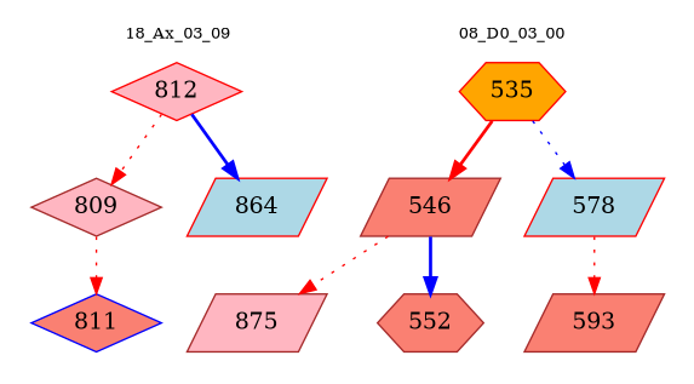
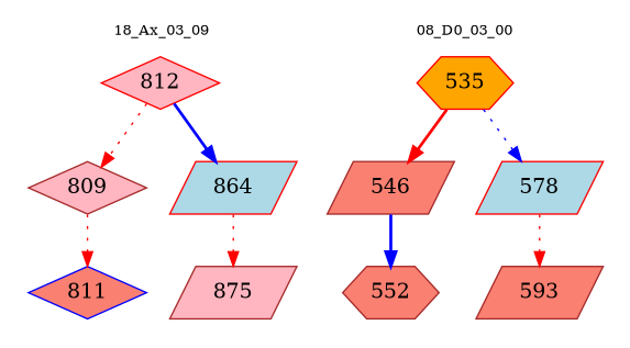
  digraph {
    node [color=brown fillcolor=salmon shape=parallelogram style=filled]
    edge [color=red style=dotted]
    n1 [color=red fillcolor=lightpink label=812 shape=diamond]
    n2 [fillcolor=lightpink label=809 shape=diamond]
    n3 [color=red fillcolor=lightblue label=864]
    n4 [color=blue label=811 shape=diamond]
    n5 [fillcolor=lightpink label=875]
    n6 [color=red fillcolor=orange label=535 shape=hexagon]
    n7 [label=546]
    n8 [color=red fillcolor=lightblue label=578]
    n9 [label=552 shape=hexagon]
    n10 [label=593]
    subgraph cluster_1 {
      color=white
      fontsize=10
      label="18_Ax_03_09"
      n1
      n2
      n3
      n4
      n5
    }
    subgraph cluster_2 {
      color=white
      fontsize=10
      label="08_D0_03_00"
      n6
      n7
      n8
      n9
      n10
    }
    n1 -> n2
    n1 -> n3 [color=blue style=bold]
    n2 -> n4
-   n7 -> n5
+   n3 -> n5
    n6 -> n7 [style=bold]
    n6 -> n8 [color=blue]
    n7 -> n9 [color=blue style=bold]
    n8 -> n10
  }
